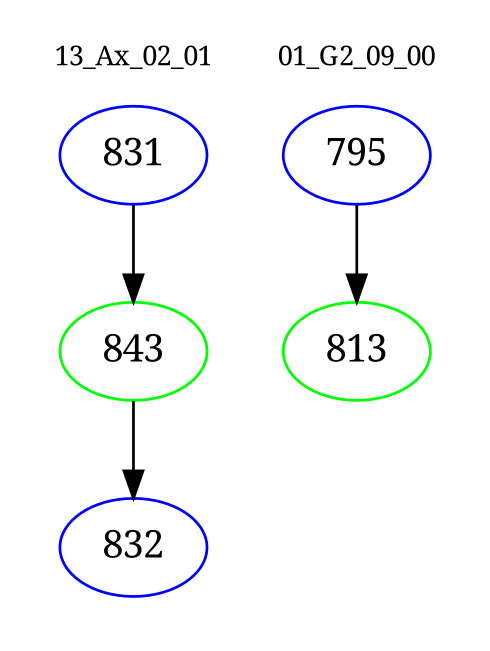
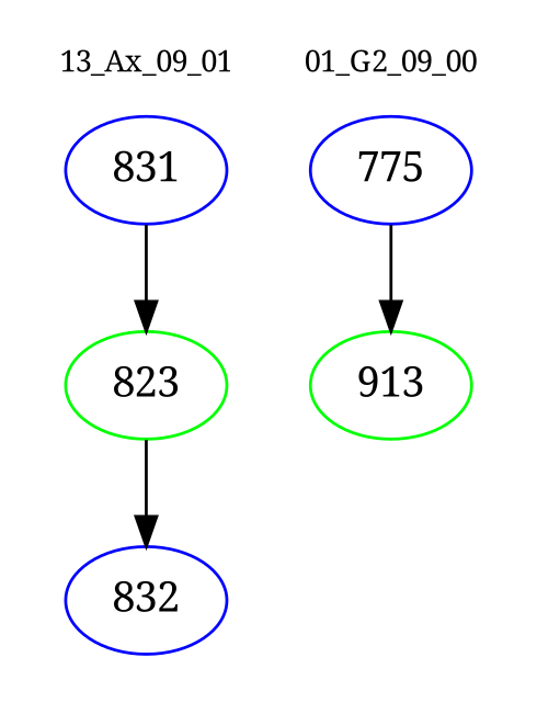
  digraph {
    fontname="Noto Serif"
    node [color=blue fontname="Noto Serif"]
    edge [color=black fontname="Noto Serif"]
    n1 [label=831]
-   n2 [color=green label=843]
+   n2 [color=green label=823]
    n3 [label=832]
-   n4 [label=795]
-   n5 [color=green label=813]
+   n4 [label=775]
+   n5 [color=green label=913]
    subgraph cluster_1 {
      color=white
      fontsize=10
-     label="13_Ax_02_01"
+     label="13_Ax_09_01"
      n1
      n2
      n3
    }
    subgraph cluster_2 {
      color=white
      fontsize=10
      label="01_G2_09_00"
      n4
      n5
    }
    n1 -> n2
    n2 -> n3
    n4 -> n5
  }
